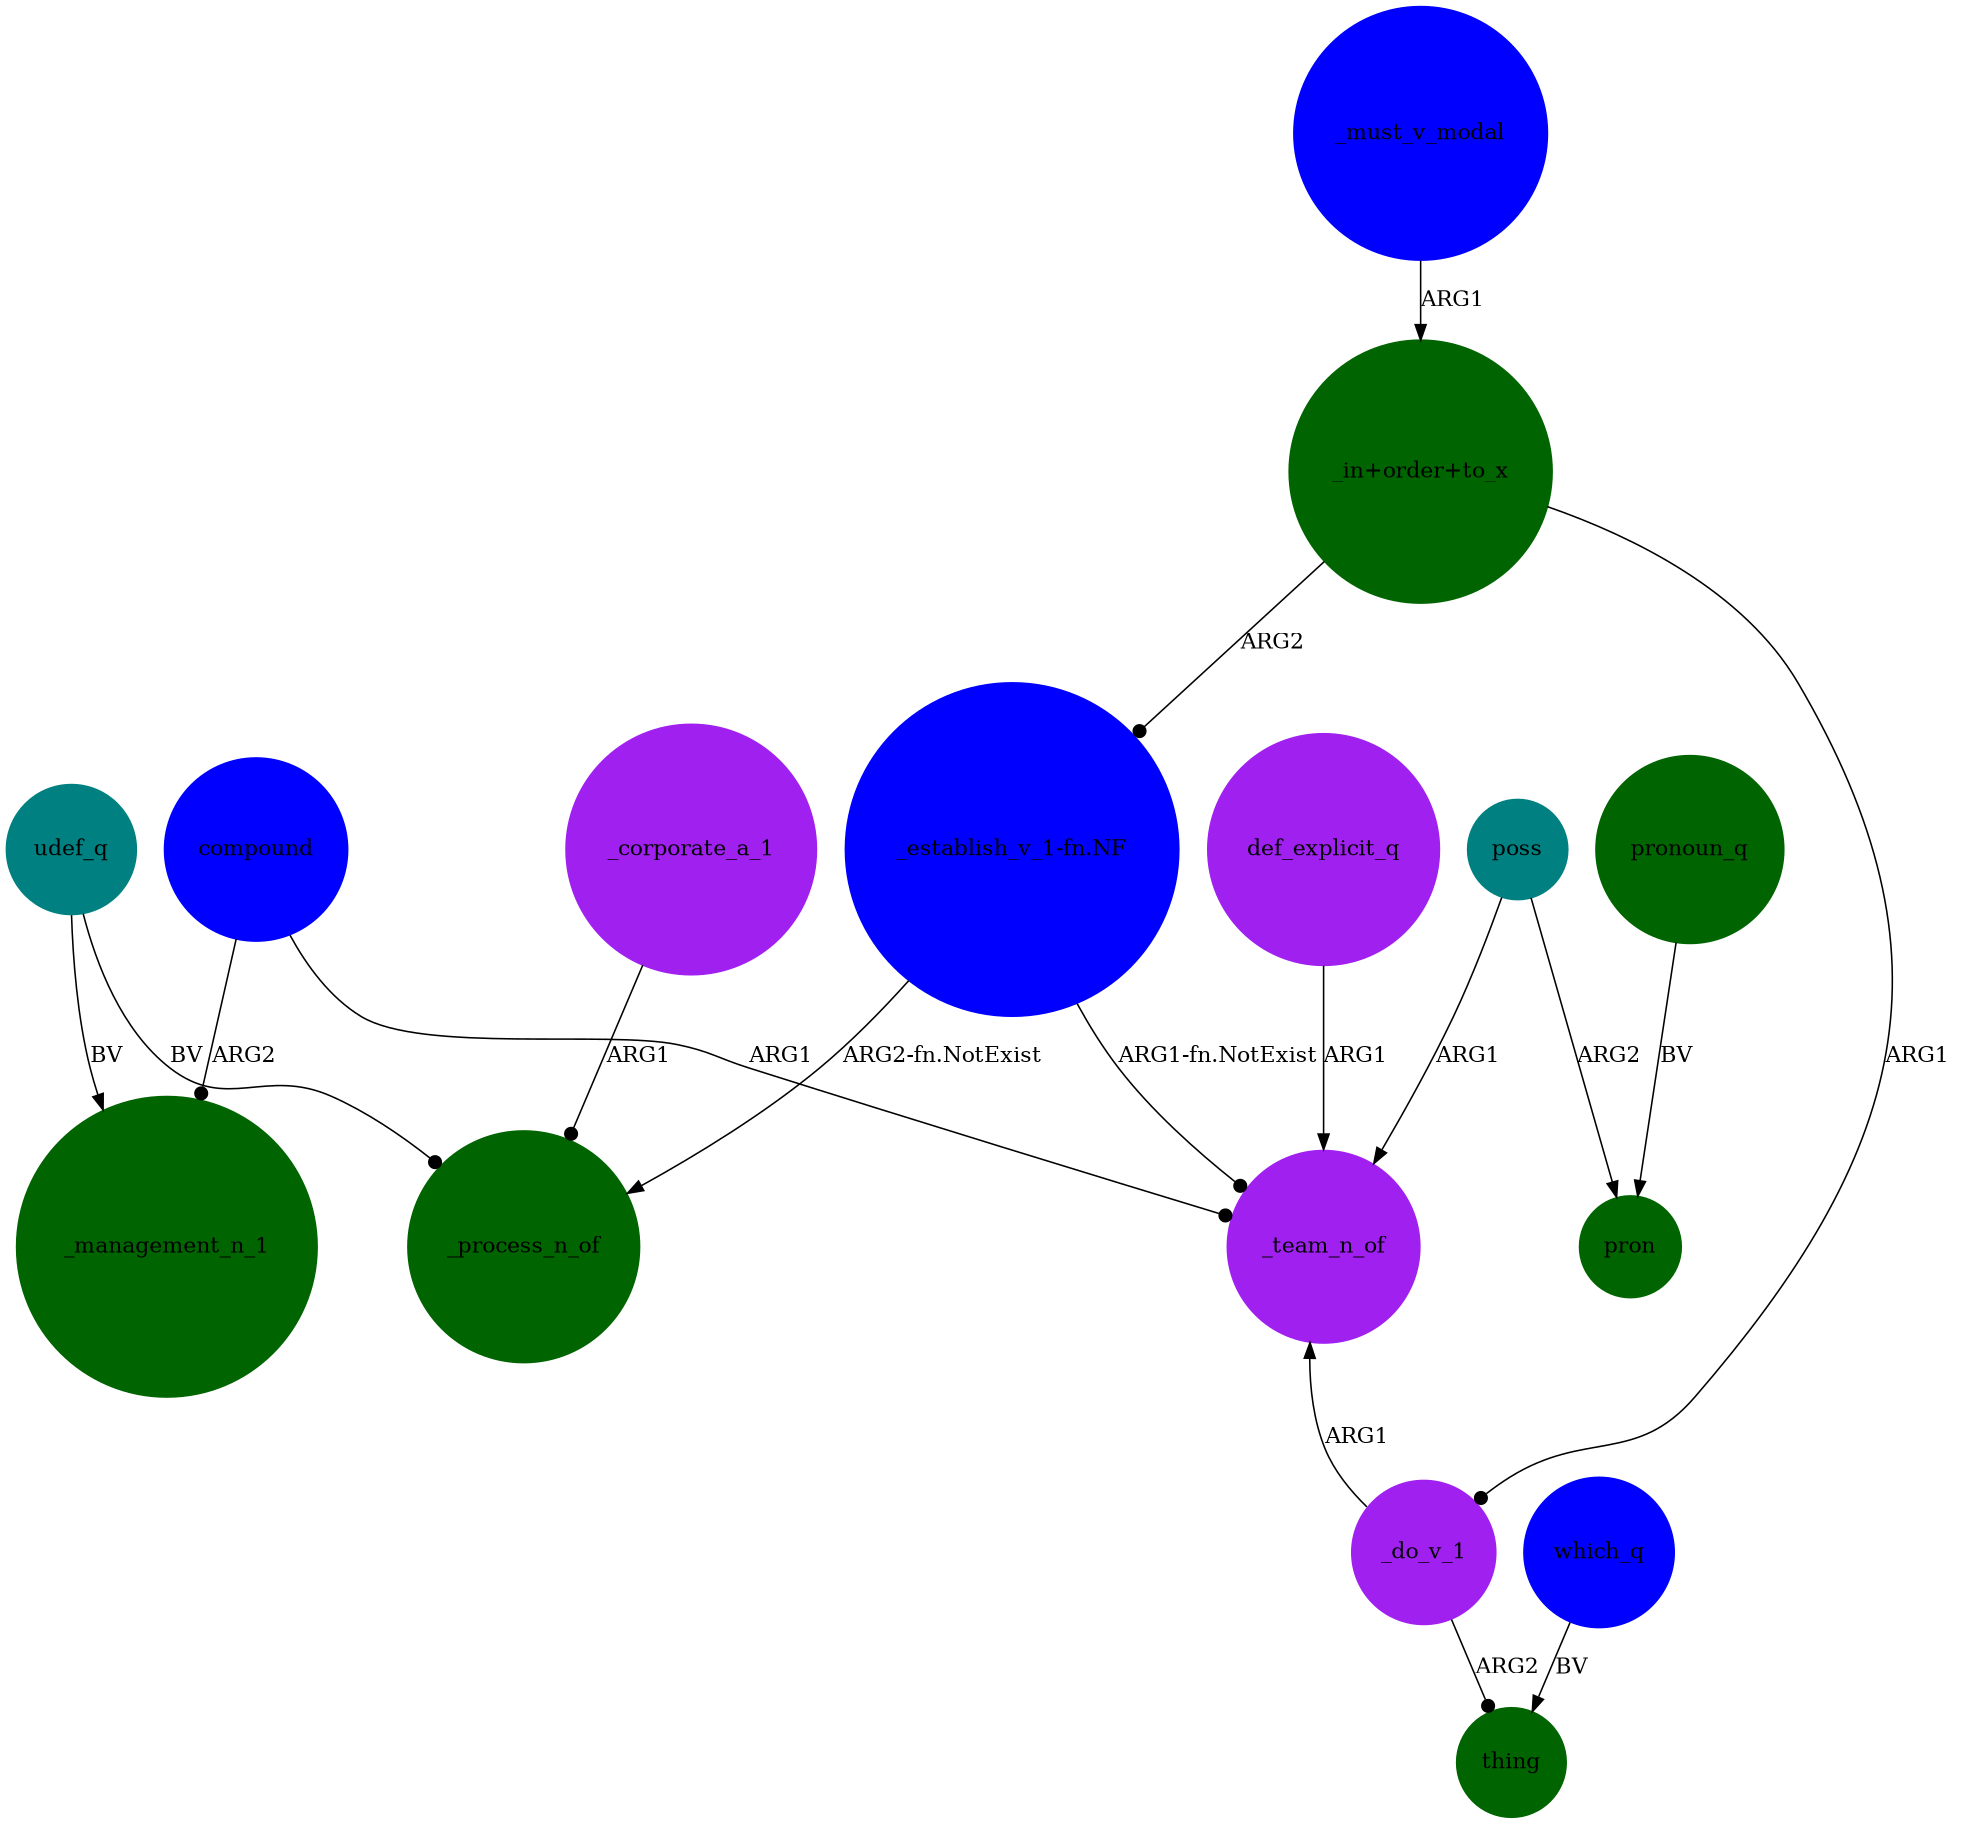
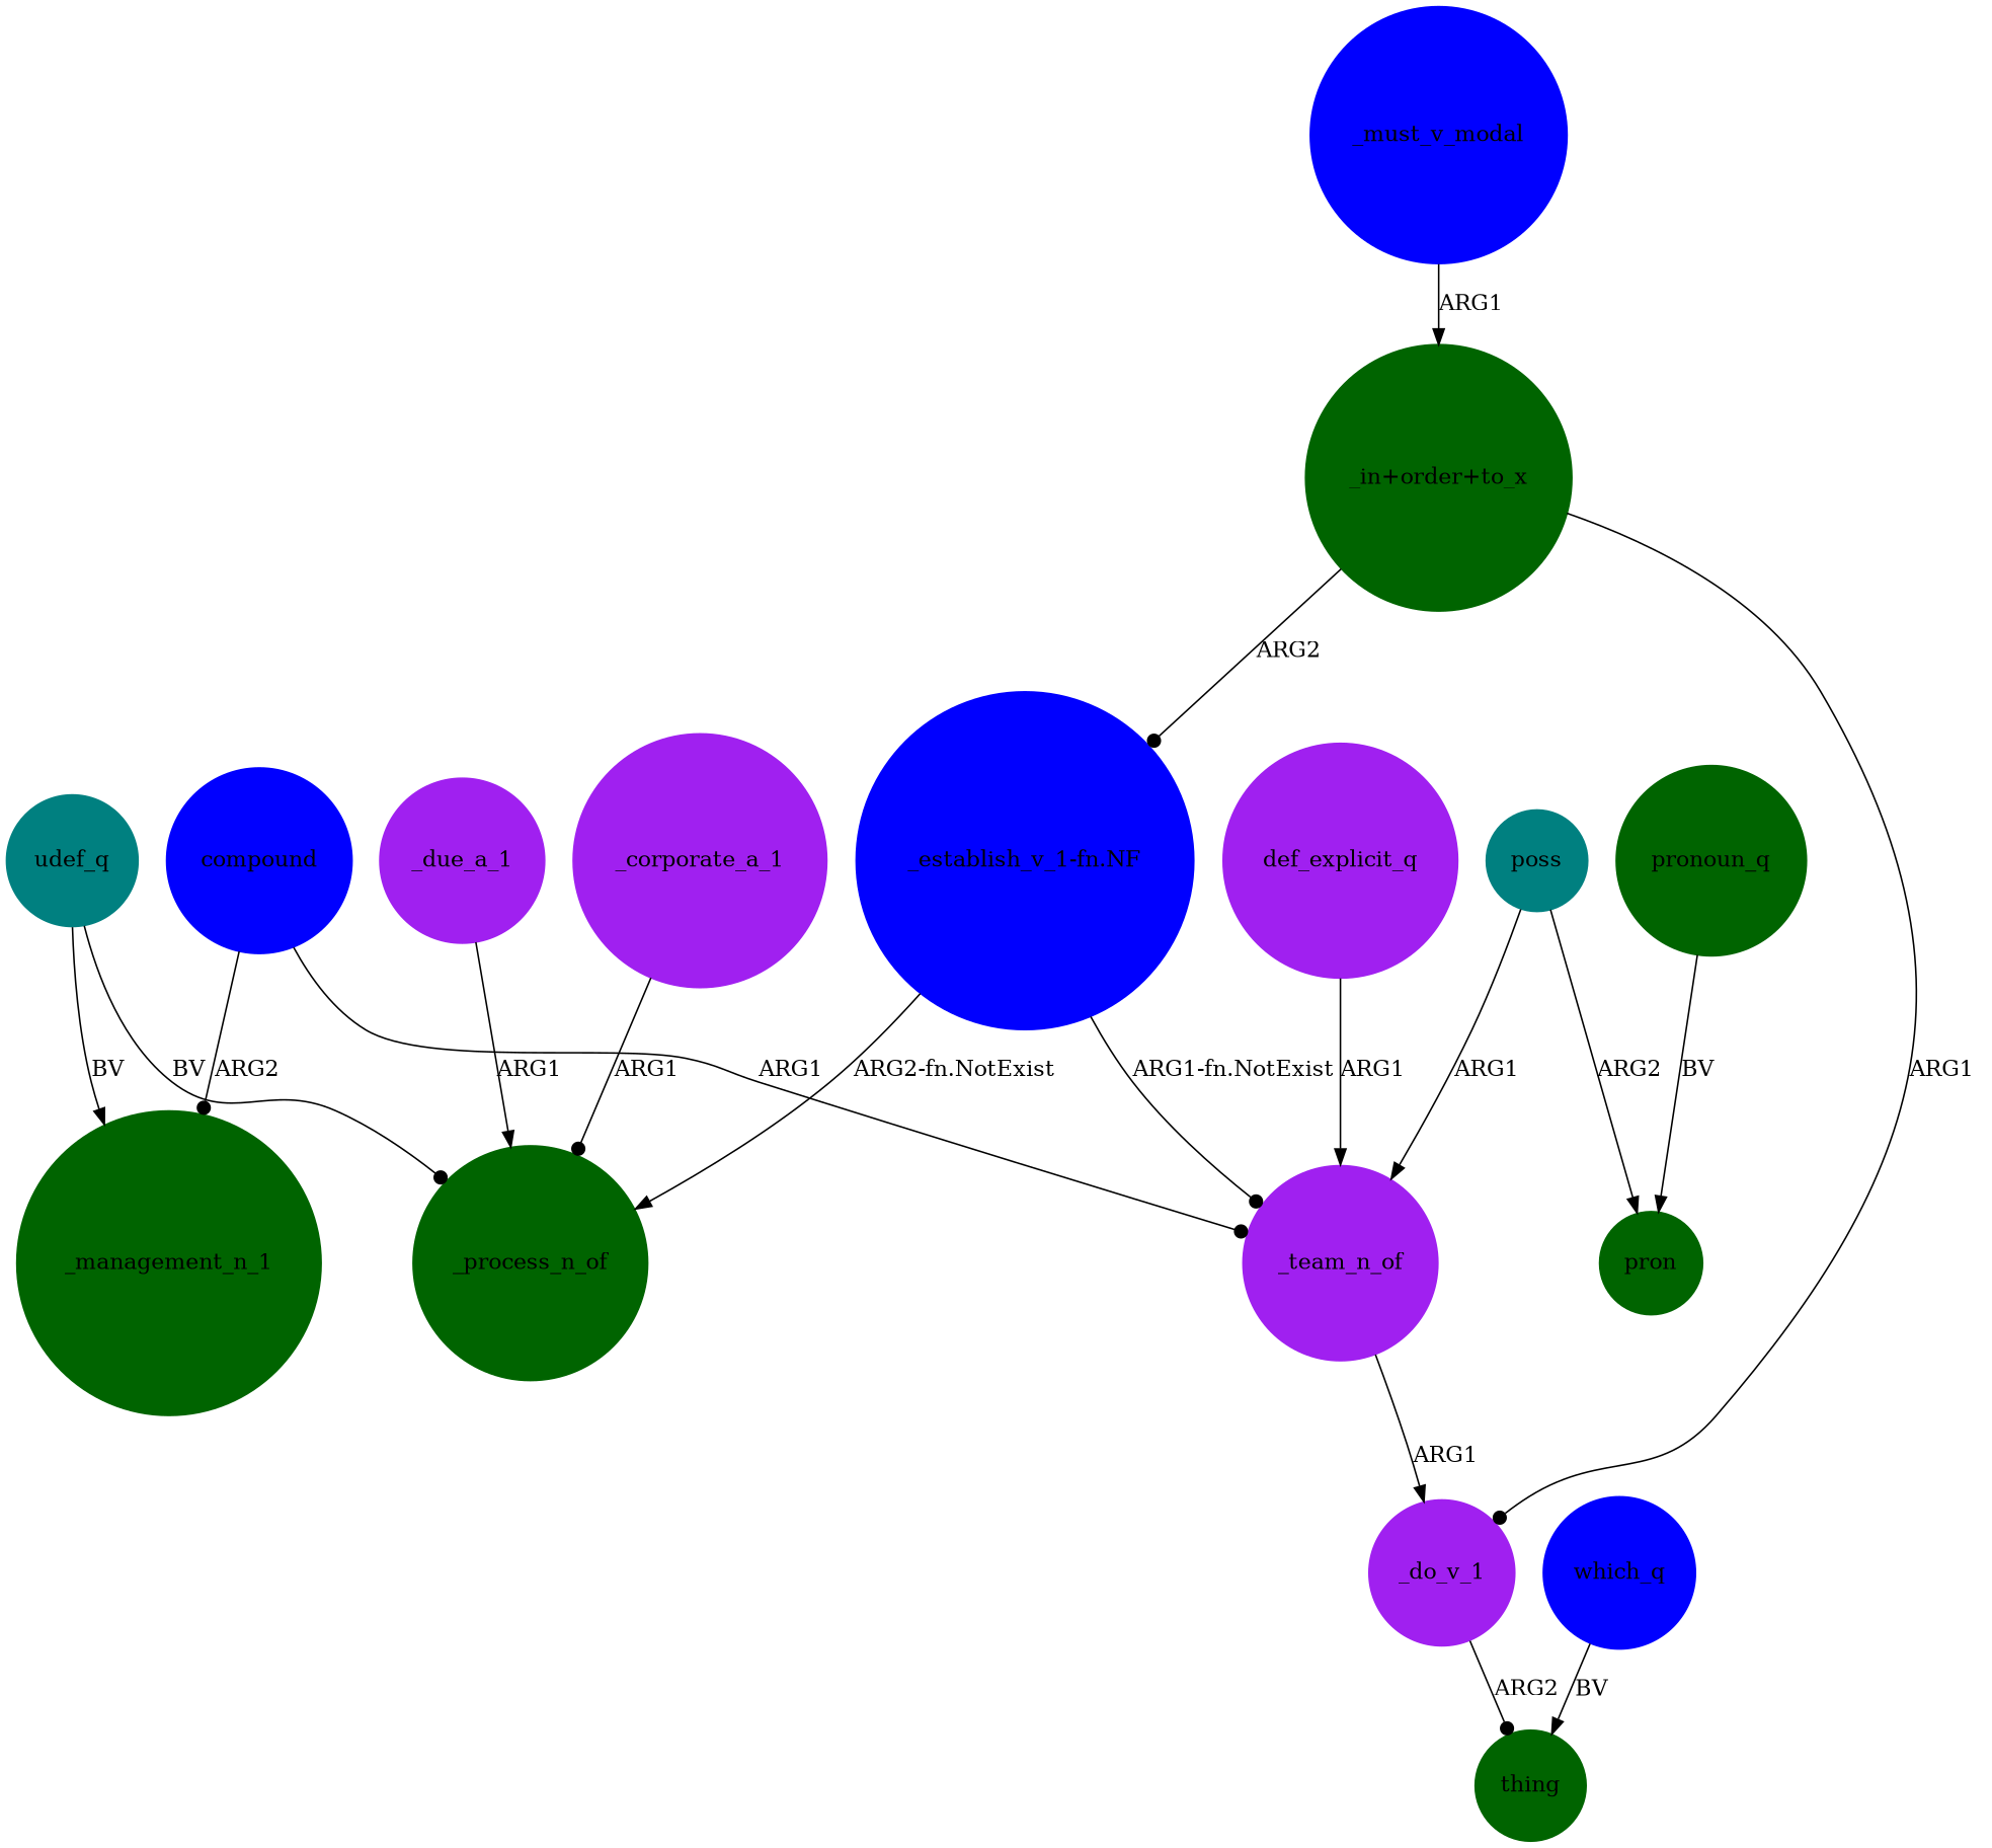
  digraph {
    node [color=darkgreen shape=circle style=filled]
    edge [arrowhead=normal]
    compound [color=blue]
    _management_n_1
    _team_n_of [color=purple]
    _do_v_1 [color=purple]
    thing
    "_in+order+to_x"
    "_establish_v_1-fn.NF" [color=blue]
    _process_n_of
    poss [color=teal]
    pron
    def_explicit_q [color=purple]
    udef_q [color=teal]
    _corporate_a_1 [color=purple]
+   _due_a_1 [color=purple]
    _must_v_modal [color=blue]
    which_q [color=blue]
    pronoun_q
    compound -> _management_n_1 [arrowhead=dot label=ARG2]
    compound -> _team_n_of [arrowhead=dot label=ARG1]
-   _do_v_1 -> _team_n_of [label=ARG1]
+   _team_n_of -> _do_v_1 [label=ARG1]
    _do_v_1 -> thing [arrowhead=dot label=ARG2]
    "_in+order+to_x" -> _do_v_1 [arrowhead=dot label=ARG1]
    "_in+order+to_x" -> "_establish_v_1-fn.NF" [arrowhead=dot label=ARG2]
    "_establish_v_1-fn.NF" -> _team_n_of [arrowhead=dot label="ARG1-fn.NotExist"]
    "_establish_v_1-fn.NF" -> _process_n_of [label="ARG2-fn.NotExist"]
    poss -> _team_n_of [label=ARG1]
    poss -> pron [label=ARG2]
    def_explicit_q -> _team_n_of [label=ARG1]
    udef_q -> _management_n_1 [label=BV]
    udef_q -> _process_n_of [arrowhead=dot label=BV]
    _corporate_a_1 -> _process_n_of [arrowhead=dot label=ARG1]
+   _due_a_1 -> _process_n_of [label=ARG1]
    _must_v_modal -> "_in+order+to_x" [label=ARG1]
    which_q -> thing [label=BV]
    pronoun_q -> pron [label=BV]
  }
